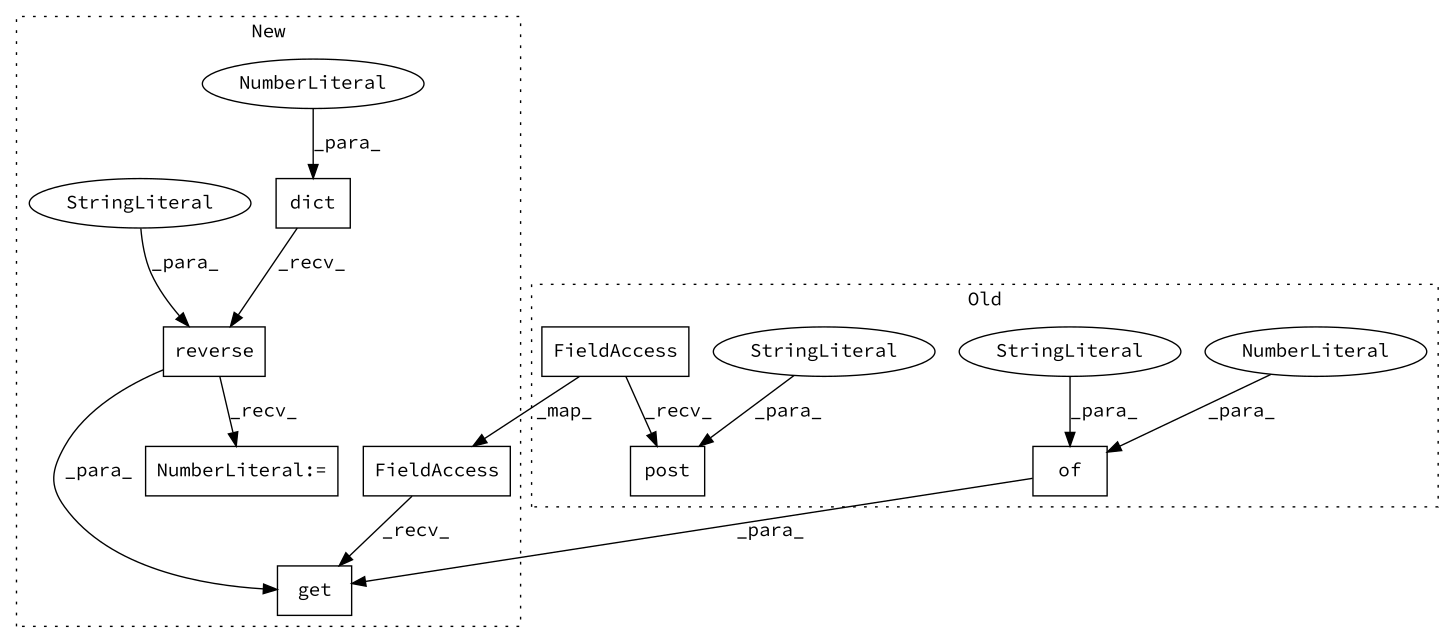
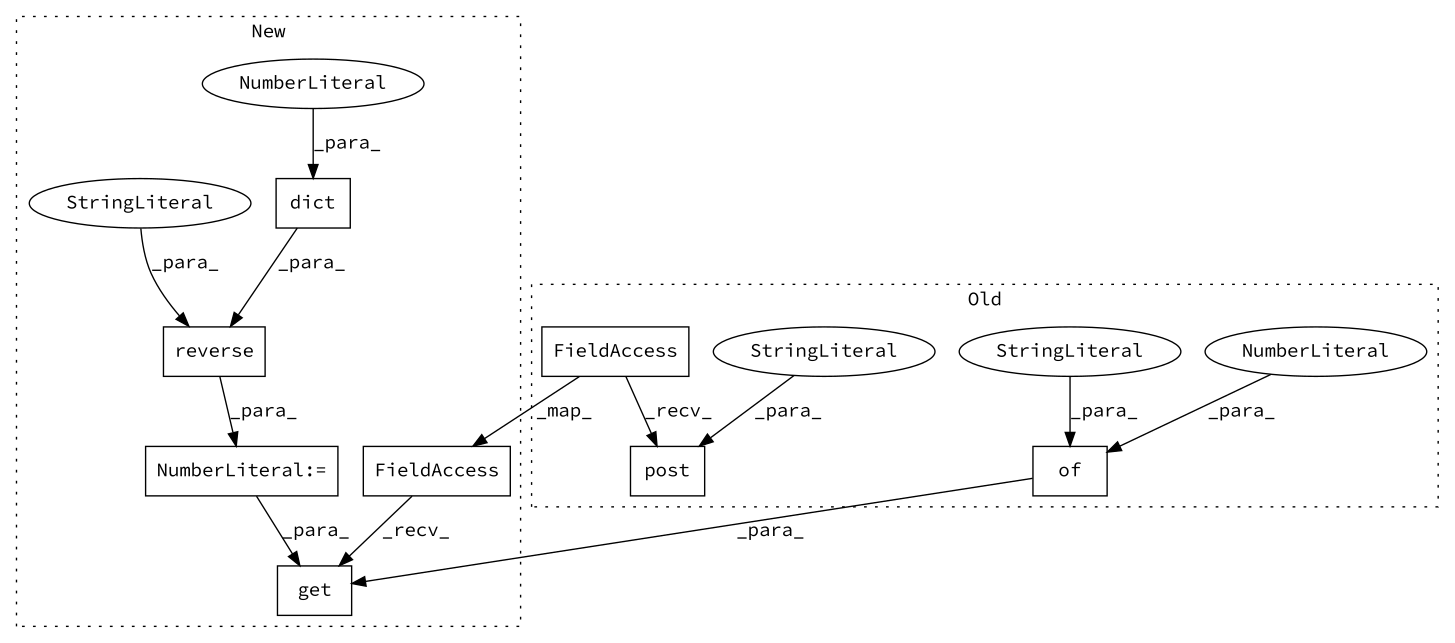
  digraph {
    fontname="Source Code Pro"
    node [a=32 fontname="Source Code Pro" l=1 s=3121 shape=box]
    edge [fontname="Source Code Pro"]
    n1 [l="5,1" label=post s="3084,3123"]
    n2 [l="3,1" label=of s="3108,3122"]
    n3 [a=34 label=NumberLiteral shape=ellipse]
    n4 [a=45 l=9 label=StringLiteral s=3111 shape=ellipse]
    n5 [a=45 l=14 label=StringLiteral s=3089 shape=ellipse]
    n6 [a=22 l=11 label=FieldAccess s=3072]
    n7 [l="5,1" label=dict s="3140,3146"]
    n8 [a=34 label=NumberLiteral s=3145 shape=ellipse]
    n9 [l="4,1" label=get s="3175,3182"]
    n10 [l="8,1" label=reverse s="3113,3147"]
    n11 [a=7 label="NumberLiteral:=" s=3112]
    n12 [a=45 l=18 label=StringLiteral shape=ellipse]
    n13 [a=22 l=11 label=FieldAccess s=3163]
    subgraph cluster_1 {
      label=Old
      style=dotted
      n1
      n2
      n3
      n4
      n5
      n6
    }
    subgraph cluster_2 {
      label=New
      style=dotted
      n7
      n8
      n9
      n10
      n11
      n12
      n13
    }
    n2 -> n9 [label=_para_]
    n3 -> n2 [label=_para_]
    n4 -> n2 [label=_para_]
    n5 -> n1 [label=_para_]
    n6 -> n1 [label=_recv_]
    n6 -> n13 [label=_map_]
-   n7 -> n10 [label=_recv_]
+   n7 -> n10 [label=_para_]
    n8 -> n7 [label=_para_]
-   n10 -> n11 [label=_recv_]
-   n10 -> n9 [label=_para_]
+   n10 -> n11 [label=_para_]
+   n11 -> n9 [label=_para_]
    n12 -> n10 [label=_para_]
    n13 -> n9 [label=_recv_]
  }
